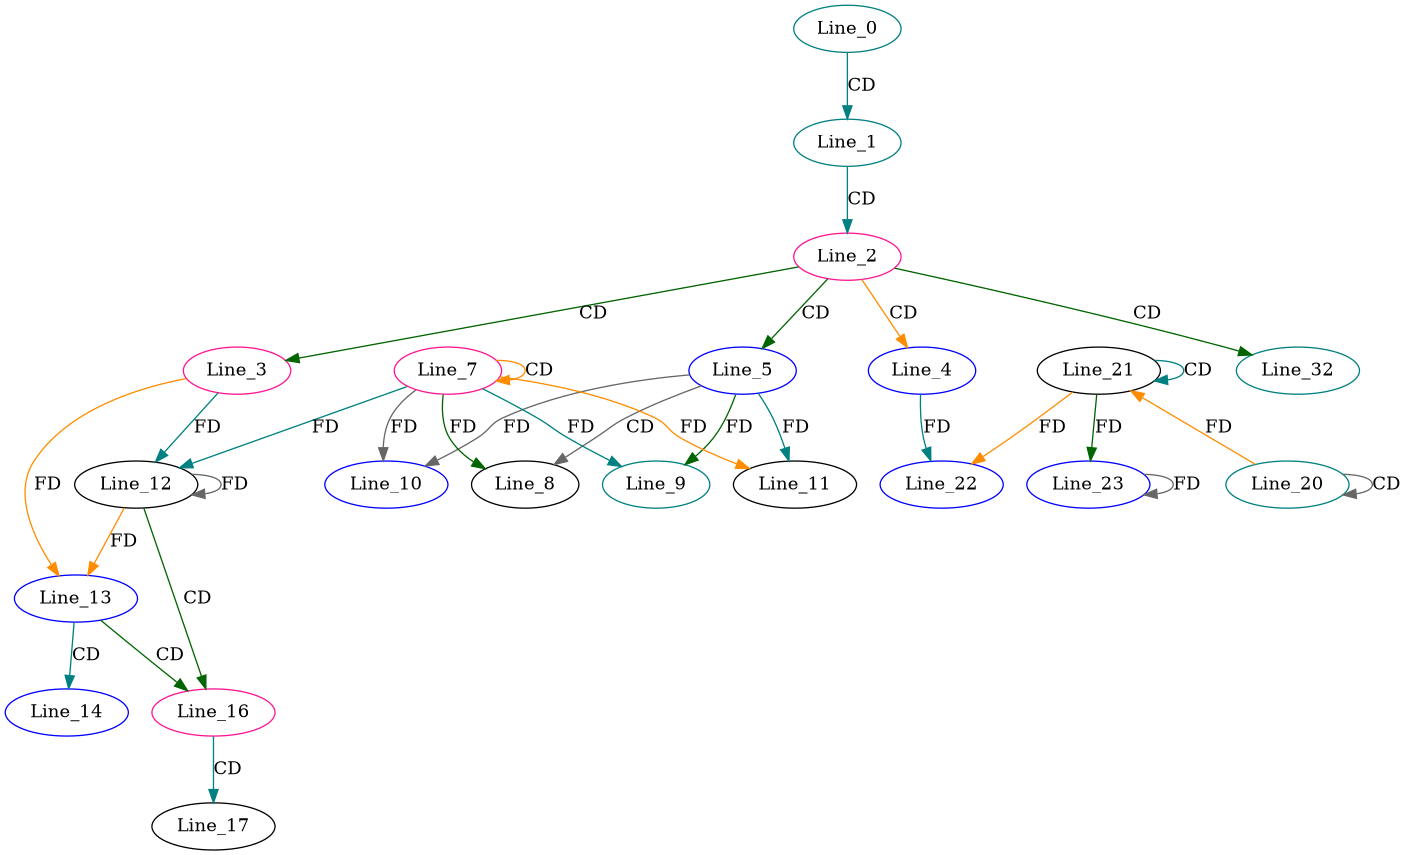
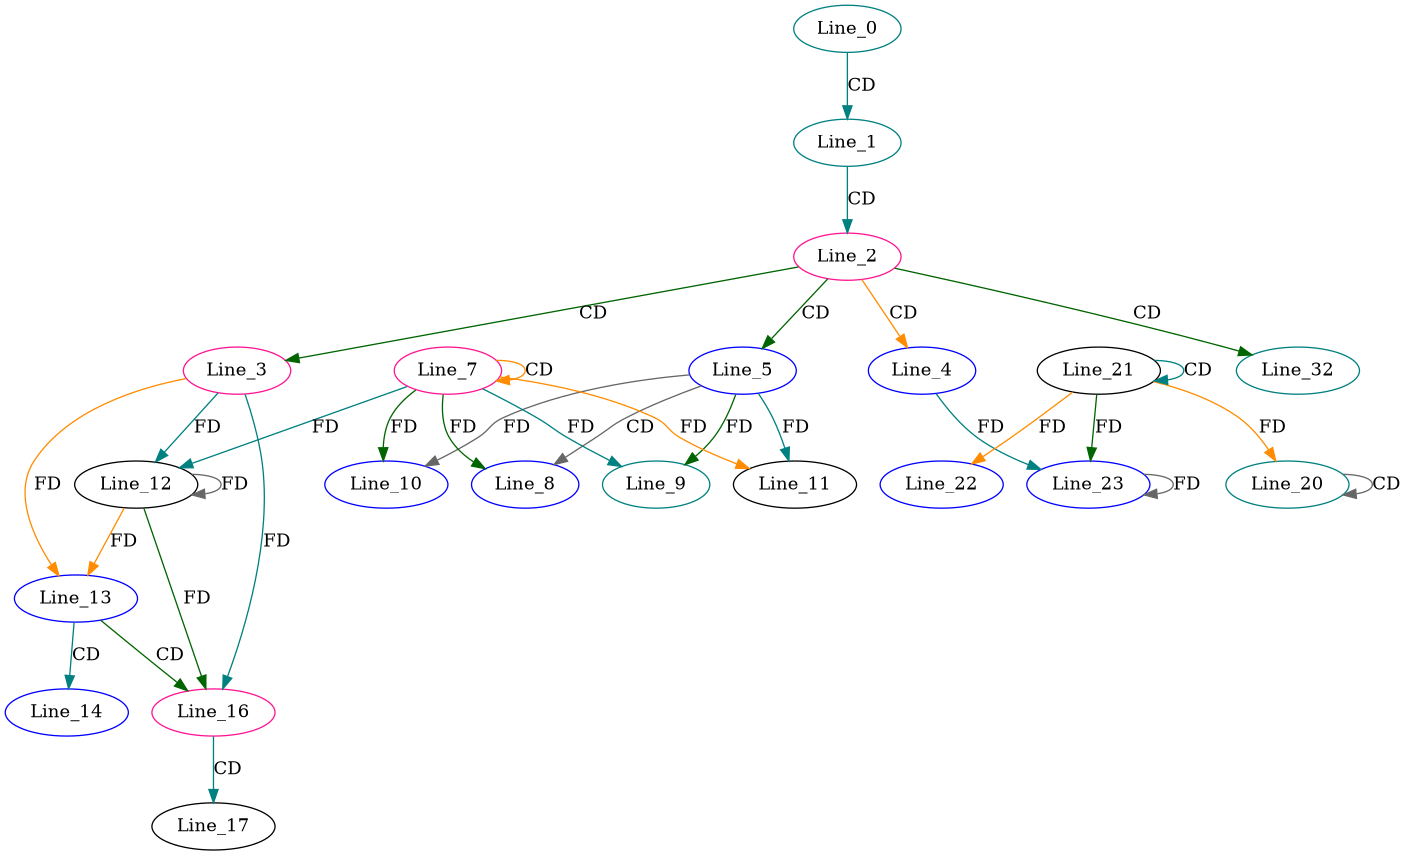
  digraph {
    node [color=blue]
    edge [color=teal]
    Line_0 [color=teal]
    Line_1 [color=teal]
    Line_2 [color=deeppink]
    Line_3 [color=deeppink]
    Line_4
    Line_5
    Line_32 [color=teal]
    Line_12 [color=black]
    Line_13
    Line_16 [color=deeppink]
    Line_23
-   Line_8 [color=black]
+   Line_8
    Line_9 [color=teal]
    Line_10
    Line_11 [color=black]
    Line_14
    Line_17 [color=black]
    Line_7 [color=deeppink]
    Line_20 [color=teal]
    Line_21 [color=black]
    Line_22
    Line_0 -> Line_1 [label=CD]
    Line_1 -> Line_2 [label=CD]
    Line_2 -> Line_3 [color=darkgreen label=CD]
    Line_2 -> Line_4 [color=darkorange label=CD]
    Line_2 -> Line_5 [color=darkgreen label=CD]
    Line_2 -> Line_32 [color=darkgreen label=CD]
    Line_3 -> Line_12 [label=FD]
    Line_3 -> Line_13 [color=darkorange label=FD]
-   Line_4 -> Line_22 [label=FD]
+   Line_3 -> Line_16 [label=FD]
+   Line_4 -> Line_23 [label=FD]
    Line_5 -> Line_8 [color=gray40 label=CD]
    Line_5 -> Line_9 [color=darkgreen label=FD]
    Line_5 -> Line_10 [color=gray40 label=FD]
    Line_5 -> Line_11 [label=FD]
    Line_12 -> Line_12 [color=gray40 label=FD]
    Line_12 -> Line_13 [color=darkorange label=FD]
-   Line_12 -> Line_16 [color=darkgreen label=CD]
+   Line_12 -> Line_16 [color=darkgreen label=FD]
    Line_13 -> Line_16 [color=darkgreen label=CD]
    Line_13 -> Line_14 [label=CD]
    Line_16 -> Line_17 [label=CD]
    Line_23 -> Line_23 [color=gray40 label=FD]
    Line_7 -> Line_12 [label=FD]
    Line_7 -> Line_8 [color=darkgreen label=FD]
    Line_7 -> Line_9 [label=FD]
-   Line_7 -> Line_10 [color=gray40 label=FD]
+   Line_7 -> Line_10 [color=darkgreen label=FD]
    Line_7 -> Line_11 [color=darkorange label=FD]
    Line_7 -> Line_7 [color=darkorange label=CD]
    Line_20 -> Line_20 [color=gray40 label=CD]
-   Line_20 -> Line_21 [color=darkorange label=FD]
+   Line_21 -> Line_20 [color=darkorange label=FD]
    Line_21 -> Line_23 [color=darkgreen label=FD]
    Line_21 -> Line_21 [label=CD]
    Line_21 -> Line_22 [color=darkorange label=FD]
  }
